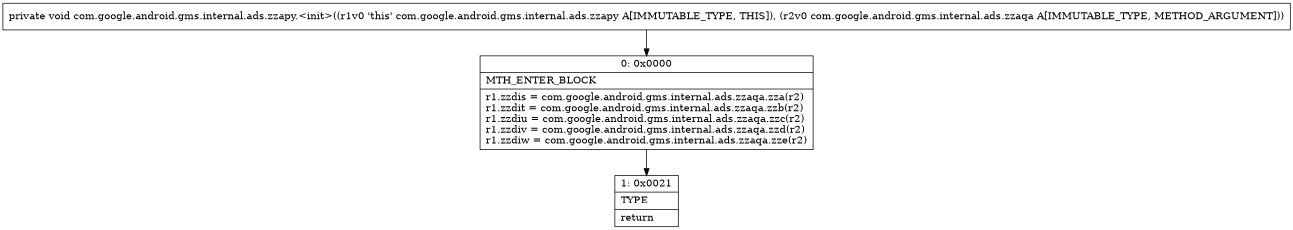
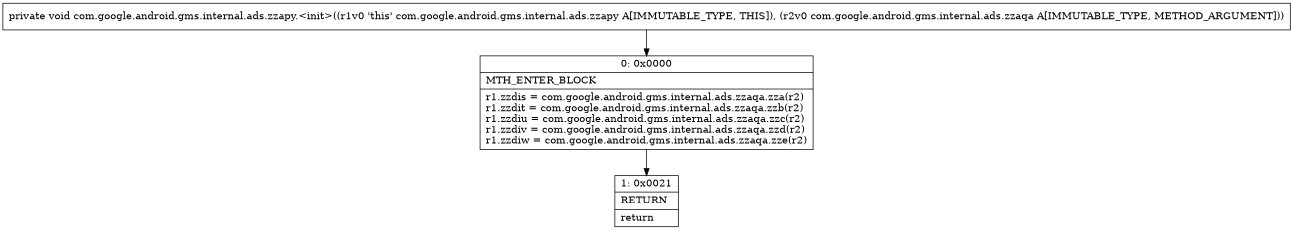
  digraph {
    node [shape=record]
    n1 [label="{0\:\ 0x0000|MTH_ENTER_BLOCK\l|r1.zzdis = com.google.android.gms.internal.ads.zzaqa.zza(r2)\lr1.zzdit = com.google.android.gms.internal.ads.zzaqa.zzb(r2)\lr1.zzdiu = com.google.android.gms.internal.ads.zzaqa.zzc(r2)\lr1.zzdiv = com.google.android.gms.internal.ads.zzaqa.zzd(r2)\lr1.zzdiw = com.google.android.gms.internal.ads.zzaqa.zze(r2)\l}"]
-   n2 [label="{1\:\ 0x0021|TYPE\l|return\l}"]
+   n2 [label="{1\:\ 0x0021|RETURN\l|return\l}"]
    n3 [label="{private void com.google.android.gms.internal.ads.zzapy.\<init\>((r1v0 'this' com.google.android.gms.internal.ads.zzapy A[IMMUTABLE_TYPE, THIS]), (r2v0 com.google.android.gms.internal.ads.zzaqa A[IMMUTABLE_TYPE, METHOD_ARGUMENT])) }"]
    n1 -> n2
    n3 -> n1
  }
